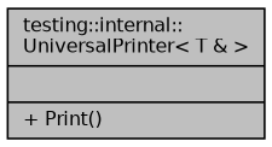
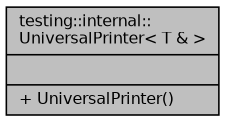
  digraph {
-   n1 [color=black fillcolor=grey75 fontcolor=black fontname=Helvetica fontsize=10 height=0.2 label="{testing::internal::\lUniversalPrinter\< T & \>\n||+ Print()\l}" shape=record style=filled width=0.4]
+   n1 [color=black fillcolor=grey75 fontcolor=black fontname=Helvetica fontsize=10 height=0.2 label="{testing::internal::\lUniversalPrinter\< T & \>\n||+ UniversalPrinter()\l}" shape=record style=filled width=0.4]
  }
